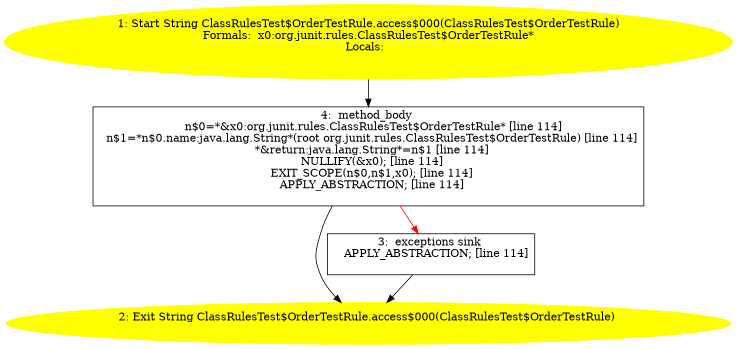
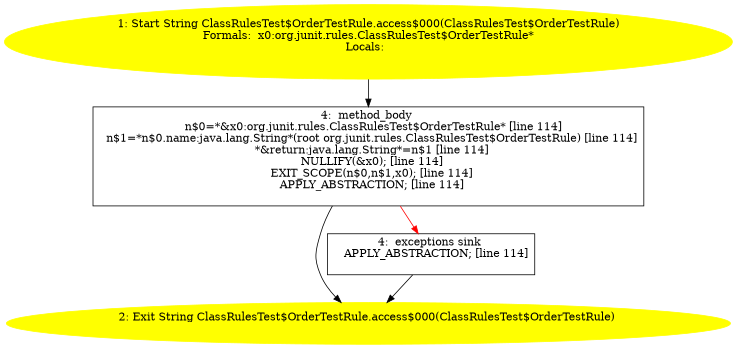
  digraph {
    n1 [color=yellow label="1: Start String ClassRulesTest$OrderTestRule.access$000(ClassRulesTest$OrderTestRule)\nFormals:  x0:org.junit.rules.ClassRulesTest$OrderTestRule*\nLocals:  \n  " style=filled]
    n2 [label="4:  method_body \n   n$0=*&x0:org.junit.rules.ClassRulesTest$OrderTestRule* [line 114]\n  n$1=*n$0.name:java.lang.String*(root org.junit.rules.ClassRulesTest$OrderTestRule) [line 114]\n  *&return:java.lang.String*=n$1 [line 114]\n  NULLIFY(&x0); [line 114]\n  EXIT_SCOPE(n$0,n$1,x0); [line 114]\n  APPLY_ABSTRACTION; [line 114]\n " shape=box]
    n3 [color=yellow label="2: Exit String ClassRulesTest$OrderTestRule.access$000(ClassRulesTest$OrderTestRule) \n  " style=filled]
-   n4 [label="3:  exceptions sink \n   APPLY_ABSTRACTION; [line 114]\n " shape=box]
+   n4 [label="4:  exceptions sink \n   APPLY_ABSTRACTION; [line 114]\n " shape=box]
    n1 -> n2
    n2 -> n3
    n2 -> n4 [color=red]
    n4 -> n3
  }
